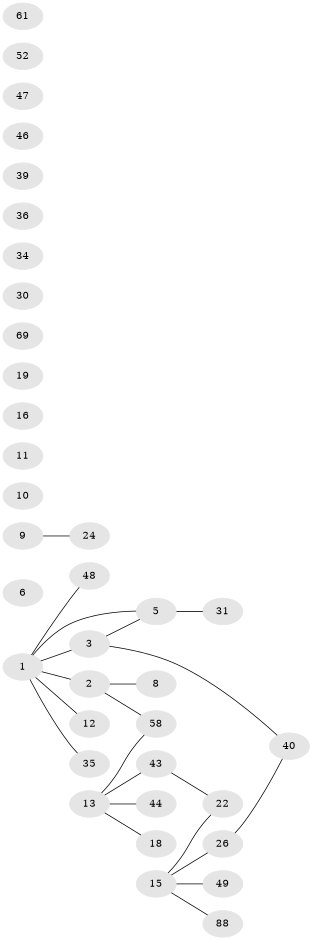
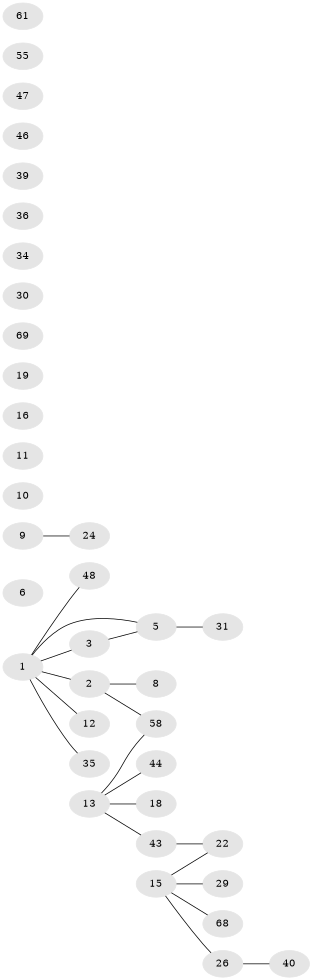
  graph {
    rankdir=LR
    node [color=gray90 style=filled]
    1 [super="+50+60+7"]
    2 [super="+17"]
    3 [super="+56+59+4"]
    5 [super="+25"]
    12 [super="+14"]
    35 [super="+52+53"]
    48
    8
    58 [super="+67"]
    40 [super="+41"]
    31
    13 [super="+54+20"]
    18
    43
    44
    6
    9 [super="+21"]
    24
    10
    11
    22 [super="+27"]
    15 [super="+28+45"]
    26 [super="+62"]
-   49 [super="+66"]
-   68 [label=88]
+   49 [super="+66" label=29]
+   68
    16
    19 [super="+69"]
    n28 [label=69]
    30
    34
    36
    39
    46
    47
-   55 [label=52]
+   55
    61
    1 -- 2
    1 -- 3
    1 -- 5
    1 -- 12
    1 -- 35
    1 -- 48
    2 -- 8
    2 -- 58
    3 -- 5
-   3 -- 40
    5 -- 31
    13 -- 58
    13 -- 18
    13 -- 43
    13 -- 44
    43 -- 22
    9 -- 24
    15 -- 22 [weight=2]
    15 -- 26
    15 -- 49
    15 -- 68
    26 -- 40
  }
